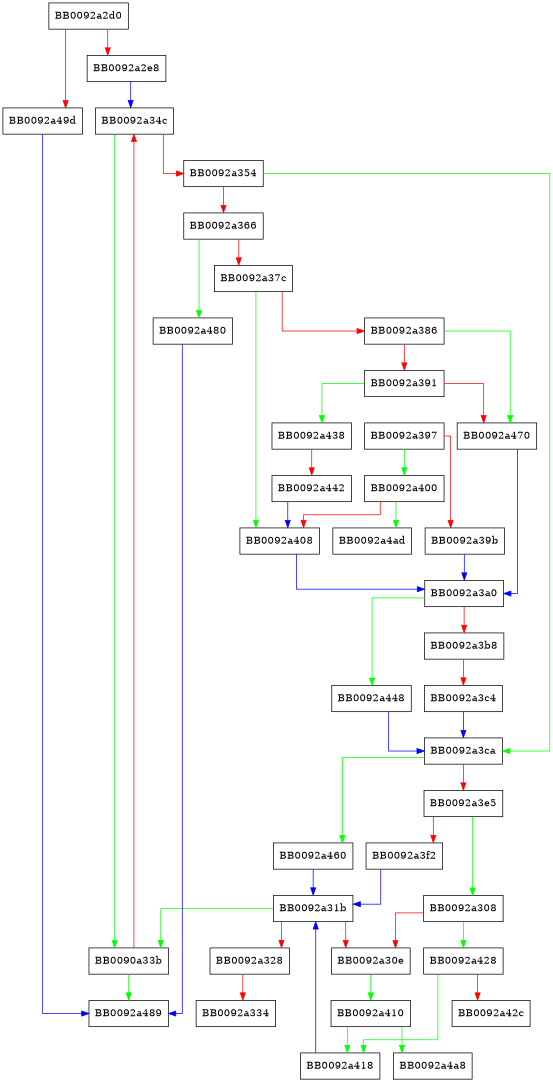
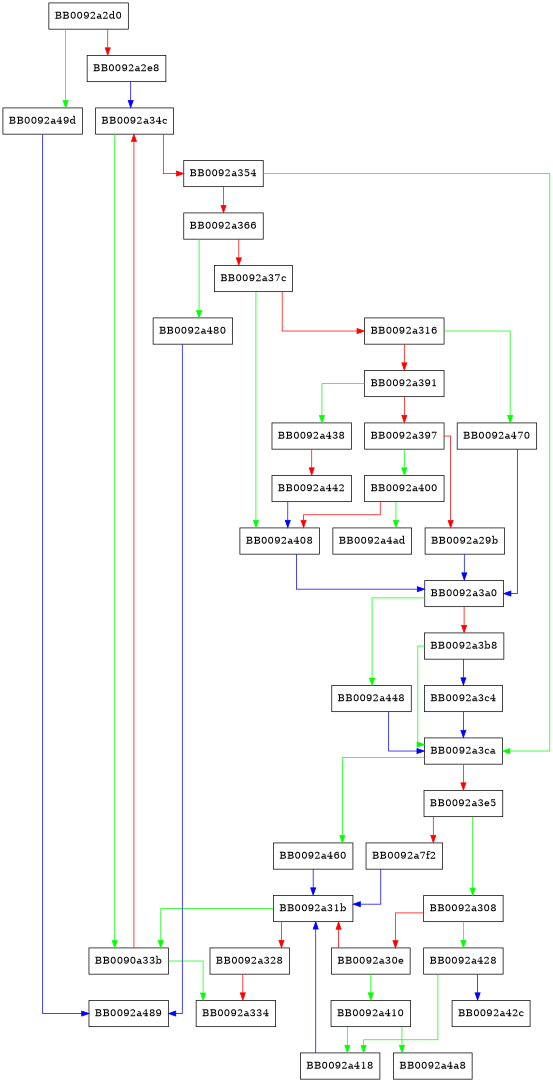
  digraph {
    splines=ortho
    node [shape=box]
    edge [color=green]
    BB0092a2d0
    BB0092a49d
    BB0092a2e8
    BB0092a489
    BB0092a34c
    n6 [label=BB0090a33b]
    BB0092a354
    BB0092a3ca
    BB0092a366
    BB0092a308
    BB0092a428
    BB0092a30e
    BB0092a418
    BB0092a42c
    BB0092a410
    BB0092a31b
    BB0092a4a8
    BB0092a328
    BB0092a334
    BB0092a460
    BB0092a3e5
    BB0092a480
    BB0092a37c
-   BB0092a3f2
+   BB0092a3f2 [label=BB0092a7f2]
    BB0092a408
-   BB0092a386
+   BB0092a386 [label=BB0092a316]
    BB0092a3a0
    BB0092a470
    BB0092a391
    BB0092a448
    BB0092a3b8
    BB0092a438
    BB0092a397
    BB0092a442
    BB0092a400
-   BB0092a39b
+   BB0092a39b [label=BB0092a29b]
    BB0092a4ad
    BB0092a3c4
-   BB0092a2d0 -> BB0092a49d [color=red]
+   BB0092a2d0 -> BB0092a49d
    BB0092a2d0 -> BB0092a2e8 [color=red]
    BB0092a49d -> BB0092a489 [color=blue]
    BB0092a2e8 -> BB0092a34c [color=blue]
    BB0092a34c -> n6
    BB0092a34c -> BB0092a354 [color=red]
-   n6 -> BB0092a489
+   n6 -> BB0092a334
    n6 -> BB0092a34c [color=red]
    BB0092a354 -> BB0092a3ca
    BB0092a354 -> BB0092a366 [color=red]
    BB0092a3ca -> BB0092a460
    BB0092a3ca -> BB0092a3e5 [color=red]
    BB0092a366 -> BB0092a480
    BB0092a366 -> BB0092a37c [color=red]
    BB0092a308 -> BB0092a428
    BB0092a308 -> BB0092a30e [color=red]
    BB0092a428 -> BB0092a418
-   BB0092a428 -> BB0092a42c [color=red]
+   BB0092a428 -> BB0092a42c [color=blue]
    BB0092a30e -> BB0092a410
-   BB0092a31b -> BB0092a30e [color=red]
+   BB0092a30e -> BB0092a31b [color=red]
    BB0092a418 -> BB0092a31b [color=blue]
    BB0092a410 -> BB0092a418
    BB0092a410 -> BB0092a4a8
    BB0092a31b -> n6
    BB0092a31b -> BB0092a328 [color=red]
    BB0092a328 -> BB0092a334 [color=red]
    BB0092a460 -> BB0092a31b [color=blue]
    BB0092a3e5 -> BB0092a308
    BB0092a3e5 -> BB0092a3f2 [color=red]
    BB0092a480 -> BB0092a489 [color=blue]
    BB0092a37c -> BB0092a408
    BB0092a37c -> BB0092a386 [color=red]
    BB0092a3f2 -> BB0092a31b [color=blue]
    BB0092a408 -> BB0092a3a0 [color=blue]
    BB0092a386 -> BB0092a470
    BB0092a386 -> BB0092a391 [color=red]
    BB0092a3a0 -> BB0092a448
    BB0092a3a0 -> BB0092a3b8 [color=red]
    BB0092a470 -> BB0092a3a0 [color=blue]
    BB0092a391 -> BB0092a438
-   BB0092a391 -> BB0092a470 [color=red]
+   BB0092a391 -> BB0092a397 [color=red]
    BB0092a448 -> BB0092a3ca [color=blue]
-   BB0092a3b8 -> BB0092a3c4 [color=red]
+   BB0092a3b8 -> BB0092a3ca
+   BB0092a3b8 -> BB0092a3c4 [color=blue]
    BB0092a438 -> BB0092a442 [color=red]
    BB0092a397 -> BB0092a400
    BB0092a397 -> BB0092a39b [color=red]
    BB0092a442 -> BB0092a408 [color=blue]
    BB0092a400 -> BB0092a408 [color=red]
    BB0092a400 -> BB0092a4ad
    BB0092a39b -> BB0092a3a0 [color=blue]
    BB0092a3c4 -> BB0092a3ca [color=blue]
  }
